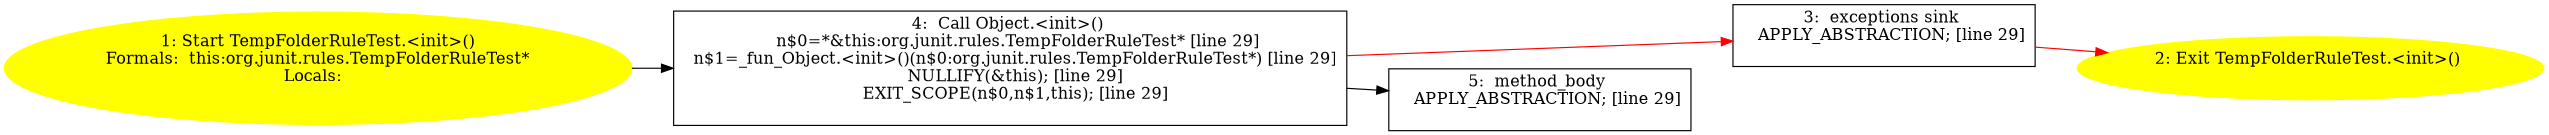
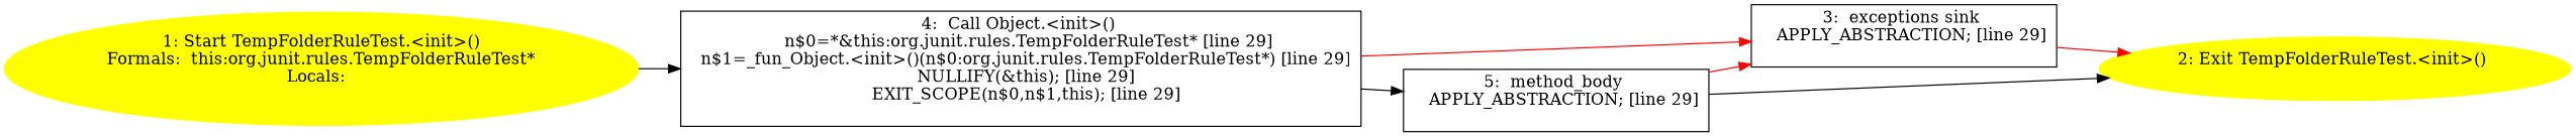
  digraph {
    rankdir=LR
    node [shape=box]
    n1 [color=yellow label="1: Start TempFolderRuleTest.<init>()\nFormals:  this:org.junit.rules.TempFolderRuleTest*\nLocals:  \n  " style=filled shape=""]
    n2 [label="4:  Call Object.<init>() \n   n$0=*&this:org.junit.rules.TempFolderRuleTest* [line 29]\n  n$1=_fun_Object.<init>()(n$0:org.junit.rules.TempFolderRuleTest*) [line 29]\n  NULLIFY(&this); [line 29]\n  EXIT_SCOPE(n$0,n$1,this); [line 29]\n "]
    n3 [label="3:  exceptions sink \n   APPLY_ABSTRACTION; [line 29]\n "]
    n4 [label="5:  method_body \n   APPLY_ABSTRACTION; [line 29]\n "]
    n5 [color=yellow label="2: Exit TempFolderRuleTest.<init>() \n  " style=filled shape=""]
    n1 -> n2
    n2 -> n3 [color=red]
    n2 -> n4
    n3 -> n5 [color=red]
+   n4 -> n3 [color=red]
+   n4 -> n5
  }
